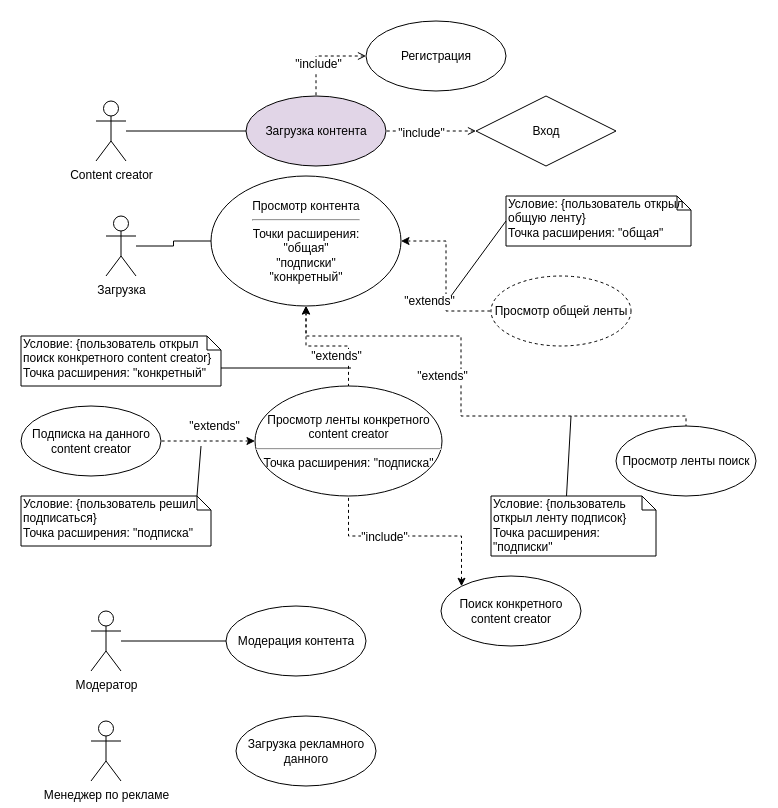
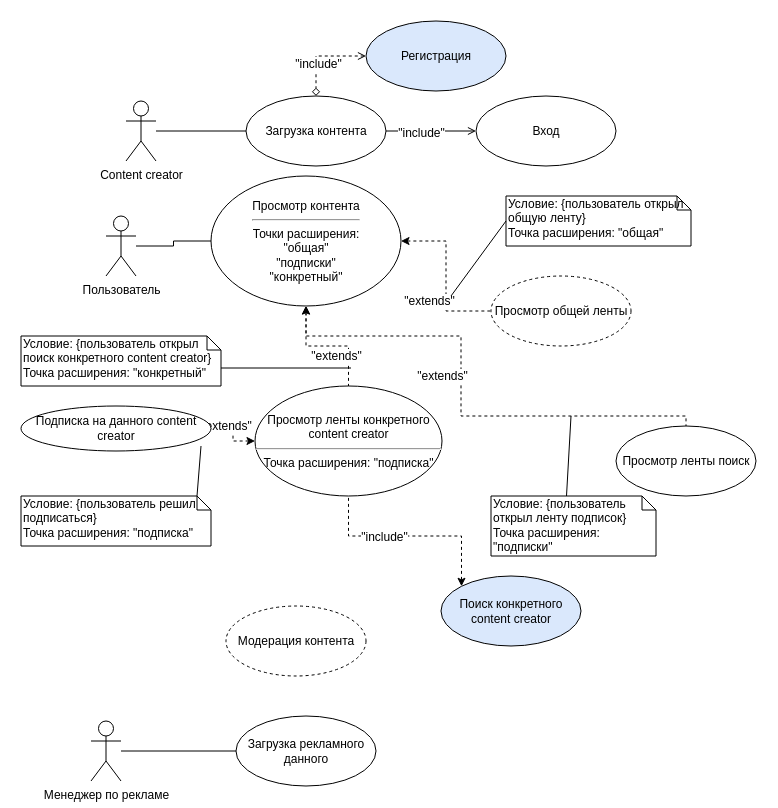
  <mxCell id="0" />
  <mxCell id="1" parent="0" />
  <mxCell id="2" style="edgeStyle=orthogonalEdgeStyle;rounded=0;orthogonalLoop=1;jettySize=auto;html=1;entryX=0;entryY=0.5;entryDx=0;entryDy=0;startArrow=none;startFill=0;endArrow=none;endFill=0;" edge="1" parent="1" source="3" target="23"><mxGeometry relative="1" as="geometry" /></mxCell>
- <mxCell id="3" value="Загрузка" style="shape=umlActor;verticalLabelPosition=bottom;labelBackgroundColor=#ffffff;verticalAlign=top;html=1;" vertex="1" parent="1"><mxGeometry x="105.5" y="215.5" width="30" height="60" as="geometry" /></mxCell>
- <mxCell id="4" style="edgeStyle=orthogonalEdgeStyle;rounded=0;orthogonalLoop=1;jettySize=auto;html=1;entryX=0;entryY=0.5;entryDx=0;entryDy=0;startArrow=none;startFill=0;endArrow=none;endFill=0;" edge="1" parent="1" source="5" target="24"><mxGeometry relative="1" as="geometry" /></mxCell>
- <mxCell id="5" value="Модератор" style="shape=umlActor;verticalLabelPosition=bottom;labelBackgroundColor=#ffffff;verticalAlign=top;html=1;" vertex="1" parent="1"><mxGeometry x="90.5" y="610.5" width="30" height="60" as="geometry" /></mxCell>
+ <mxCell id="3" value="Пользователь" style="shape=umlActor;verticalLabelPosition=bottom;labelBackgroundColor=#ffffff;verticalAlign=top;html=1;" vertex="1" parent="1"><mxGeometry x="105.5" y="215.5" width="30" height="60" as="geometry" /></mxCell>
  <mxCell id="6" style="edgeStyle=orthogonalEdgeStyle;rounded=0;orthogonalLoop=1;jettySize=auto;html=1;entryX=0;entryY=0.5;entryDx=0;entryDy=0;endArrow=none;endFill=0;" edge="1" parent="1" source="7" target="15"><mxGeometry relative="1" as="geometry" /></mxCell>
- <mxCell id="7" value="Content creator" style="shape=umlActor;verticalLabelPosition=bottom;labelBackgroundColor=#ffffff;verticalAlign=top;html=1;" vertex="1" parent="1"><mxGeometry x="95.5" y="100.5" width="30" height="60" as="geometry" /></mxCell>
+ <mxCell id="7" value="Content creator" style="shape=umlActor;verticalLabelPosition=bottom;labelBackgroundColor=#ffffff;verticalAlign=top;html=1;" vertex="1" parent="1"><mxGeometry x="125.5" y="100.5" width="30" height="60" as="geometry" /></mxCell>
+ <mxCell id="8" style="edgeStyle=orthogonalEdgeStyle;rounded=0;orthogonalLoop=1;jettySize=auto;html=1;startArrow=none;startFill=0;endArrow=none;endFill=0;" edge="1" parent="1" source="9" target="25"><mxGeometry relative="1" as="geometry" /></mxCell>
  <mxCell id="9" value="Менеджер по рекламе" style="shape=umlActor;verticalLabelPosition=bottom;labelBackgroundColor=#ffffff;verticalAlign=top;html=1;" vertex="1" parent="1"><mxGeometry x="90.5" y="720.5" width="30" height="60" as="geometry" /></mxCell>
- <mxCell id="10" value="Регистрация" style="ellipse;whiteSpace=wrap;html=1;" vertex="1" parent="1"><mxGeometry x="365.5" y="20.5" width="140" height="70" as="geometry" /></mxCell>
- <mxCell id="11" style="edgeStyle=orthogonalEdgeStyle;rounded=0;orthogonalLoop=1;jettySize=auto;html=1;entryX=0.5;entryY=0;entryDx=0;entryDy=0;endArrow=none;endFill=0;dashed=1;startArrow=open;startFill=0;exitX=0;exitY=0.5;exitDx=0;exitDy=0;" edge="1" parent="1" source="10" target="15"><mxGeometry relative="1" as="geometry"><mxPoint x="265.5" y="60.5" as="sourcePoint" /></mxGeometry></mxCell>
+ <mxCell id="10" value="Регистрация" style="ellipse;whiteSpace=wrap;html=1;fillColor=#dae8fc;" vertex="1" parent="1"><mxGeometry x="365.5" y="20.5" width="140" height="70" as="geometry" /></mxCell>
+ <mxCell id="11" style="edgeStyle=orthogonalEdgeStyle;rounded=0;orthogonalLoop=1;jettySize=auto;html=1;entryX=0.5;entryY=0;entryDx=0;entryDy=0;endArrow=diamond;endFill=0;dashed=1;startArrow=open;startFill=0;exitX=0;exitY=0.5;exitDx=0;exitDy=0;" edge="1" parent="1" source="10" target="15"><mxGeometry relative="1" as="geometry"><mxPoint x="265.5" y="60.5" as="sourcePoint" /></mxGeometry></mxCell>
  <mxCell id="12" value="&quot;include&quot;" style="text;html=1;resizable=0;points=[];align=center;verticalAlign=middle;labelBackgroundColor=#ffffff;" vertex="1" connectable="0" parent="11"><mxGeometry x="0.074" y="8" relative="1" as="geometry"><mxPoint as="offset" /></mxGeometry></mxCell>
- <mxCell id="13" style="edgeStyle=orthogonalEdgeStyle;rounded=0;orthogonalLoop=1;jettySize=auto;html=1;endArrow=none;endFill=0;dashed=1;startArrow=open;startFill=0;exitX=0;exitY=0.5;exitDx=0;exitDy=0;entryX=1;entryY=0.5;entryDx=0;entryDy=0;" edge="1" parent="1" source="16" target="15"><mxGeometry relative="1" as="geometry"><mxPoint x="415.5" y="160.5" as="targetPoint" /></mxGeometry></mxCell>
+ <mxCell id="13" style="edgeStyle=orthogonalEdgeStyle;rounded=0;orthogonalLoop=1;jettySize=auto;html=1;endArrow=none;endFill=0;dashed=0;startArrow=open;startFill=0;exitX=0;exitY=0.5;exitDx=0;exitDy=0;entryX=1;entryY=0.5;entryDx=0;entryDy=0;" edge="1" parent="1" source="16" target="15"><mxGeometry relative="1" as="geometry"><mxPoint x="415.5" y="160.5" as="targetPoint" /></mxGeometry></mxCell>
  <mxCell id="14" value="&quot;include&quot;" style="text;html=1;resizable=0;points=[];align=center;verticalAlign=middle;labelBackgroundColor=#ffffff;" vertex="1" connectable="0" parent="13"><mxGeometry x="0.23" y="2" relative="1" as="geometry"><mxPoint as="offset" /></mxGeometry></mxCell>
- <mxCell id="15" value="Загрузка контента" style="ellipse;whiteSpace=wrap;html=1;fillColor=#e1d5e7;" vertex="1" parent="1"><mxGeometry x="245.5" y="95.5" width="140" height="70" as="geometry" /></mxCell>
- <mxCell id="16" value="Вход" style="rhombus;whiteSpace=wrap;html=1;" vertex="1" parent="1"><mxGeometry x="475.5" y="95.5" width="140" height="70" as="geometry" /></mxCell>
+ <mxCell id="15" value="Загрузка контента" style="ellipse;whiteSpace=wrap;html=1;" vertex="1" parent="1"><mxGeometry x="245.5" y="95.5" width="140" height="70" as="geometry" /></mxCell>
+ <mxCell id="16" value="Вход" style="ellipse;whiteSpace=wrap;html=1;" vertex="1" parent="1"><mxGeometry x="475.5" y="95.5" width="140" height="70" as="geometry" /></mxCell>
  <mxCell id="17" style="edgeStyle=orthogonalEdgeStyle;rounded=0;orthogonalLoop=1;jettySize=auto;html=1;entryX=0;entryY=0.5;entryDx=0;entryDy=0;startArrow=classic;startFill=1;endArrow=none;endFill=0;dashed=1;" edge="1" parent="1" source="23" target="26"><mxGeometry relative="1" as="geometry" /></mxCell>
  <mxCell id="18" value="&quot;extends&quot;" style="text;html=1;resizable=0;points=[];align=center;verticalAlign=middle;labelBackgroundColor=#ffffff;" vertex="1" connectable="0" parent="17"><mxGeometry x="0.3" y="1" relative="1" as="geometry"><mxPoint x="-18.5" y="1" as="offset" /></mxGeometry></mxCell>
  <mxCell id="19" style="edgeStyle=orthogonalEdgeStyle;rounded=0;orthogonalLoop=1;jettySize=auto;html=1;dashed=1;startArrow=classic;startFill=1;endArrow=none;endFill=0;" edge="1" parent="1" source="23" target="27"><mxGeometry relative="1" as="geometry"><Array as="points"><mxPoint x="460.5" y="335.5" /><mxPoint x="460.5" y="415.5" /></Array></mxGeometry></mxCell>
  <mxCell id="20" value="&quot;extends&quot;" style="text;html=1;resizable=0;points=[];align=center;verticalAlign=middle;labelBackgroundColor=#ffffff;" vertex="1" connectable="0" parent="19"><mxGeometry x="-0.102" y="-19" relative="1" as="geometry"><mxPoint as="offset" /></mxGeometry></mxCell>
  <mxCell id="21" style="edgeStyle=orthogonalEdgeStyle;rounded=0;orthogonalLoop=1;jettySize=auto;html=1;entryX=0.5;entryY=0;entryDx=0;entryDy=0;dashed=1;startArrow=classic;startFill=1;endArrow=none;endFill=0;exitX=0.5;exitY=1;exitDx=0;exitDy=0;" edge="1" parent="1" source="23" target="30"><mxGeometry relative="1" as="geometry"><mxPoint x="250.5" y="355.5" as="sourcePoint" /></mxGeometry></mxCell>
  <mxCell id="22" value="&quot;extends&quot;" style="text;html=1;resizable=0;points=[];align=center;verticalAlign=middle;labelBackgroundColor=#ffffff;" vertex="1" connectable="0" parent="21"><mxGeometry x="0.001" y="6" relative="1" as="geometry"><mxPoint x="8.5" y="16" as="offset" /></mxGeometry></mxCell>
  <mxCell id="23" value="Просмотр контента&lt;hr&gt;Точки расширения:&lt;br&gt;&quot;общая&quot;&lt;br&gt;&quot;подписки&quot;&lt;br&gt;&quot;конкретный&quot;&lt;br&gt;" style="ellipse;whiteSpace=wrap;html=1;" vertex="1" parent="1"><mxGeometry x="210.5" y="175.5" width="190" height="130" as="geometry" /></mxCell>
- <mxCell id="24" value="Модерация контента" style="ellipse;whiteSpace=wrap;html=1;" vertex="1" parent="1"><mxGeometry x="225.5" y="605.5" width="140" height="70" as="geometry" /></mxCell>
+ <mxCell id="24" value="Модерация контента" style="ellipse;whiteSpace=wrap;html=1;dashed=1;" vertex="1" parent="1"><mxGeometry x="225.5" y="605.5" width="140" height="70" as="geometry" /></mxCell>
  <mxCell id="25" value="Загрузка рекламного данного" style="ellipse;whiteSpace=wrap;html=1;" vertex="1" parent="1"><mxGeometry x="235.5" y="715.5" width="140" height="70" as="geometry" /></mxCell>
  <mxCell id="26" value="Просмотр общей ленты" style="ellipse;whiteSpace=wrap;html=1;dashed=1;" vertex="1" parent="1"><mxGeometry x="490.5" y="275.5" width="140" height="70" as="geometry" /></mxCell>
  <mxCell id="27" value="Просмотр ленты поиск" style="ellipse;whiteSpace=wrap;html=1;" vertex="1" parent="1"><mxGeometry x="615.5" y="425.5" width="140" height="70" as="geometry" /></mxCell>
  <mxCell id="28" style="edgeStyle=orthogonalEdgeStyle;rounded=0;orthogonalLoop=1;jettySize=auto;html=1;entryX=1;entryY=0.5;entryDx=0;entryDy=0;dashed=1;startArrow=classic;startFill=1;endArrow=none;endFill=0;" edge="1" parent="1" source="30" target="31"><mxGeometry relative="1" as="geometry" /></mxCell>
  <mxCell id="29" value="&quot;extends&quot;" style="text;html=1;resizable=0;points=[];align=center;verticalAlign=middle;labelBackgroundColor=#ffffff;" vertex="1" connectable="0" parent="28"><mxGeometry x="-0.382" y="2" relative="1" as="geometry"><mxPoint x="-12.5" y="-17" as="offset" /></mxGeometry></mxCell>
  <mxCell id="30" value="Просмотр ленты конкретного content creator&lt;hr&gt;Точка расширения: &quot;подписка&quot;" style="ellipse;whiteSpace=wrap;html=1;" vertex="1" parent="1"><mxGeometry x="254.5" y="385.5" width="187" height="110" as="geometry" /></mxCell>
- <mxCell id="31" value="Подписка на данного content creator" style="ellipse;whiteSpace=wrap;html=1;" vertex="1" parent="1"><mxGeometry x="20.5" y="405.5" width="140" height="70" as="geometry" /></mxCell>
+ <mxCell id="31" value="Подписка на данного content creator" style="ellipse;whiteSpace=wrap;html=1;" vertex="1" parent="1"><mxGeometry x="20.5" y="405.5" width="190" height="45" as="geometry" /></mxCell>
  <mxCell id="32" value="Условие: {пользователь открыл общую ленту}&lt;br&gt;Точка расширения: &quot;общая&quot;&lt;br&gt;" style="shape=note;whiteSpace=wrap;html=1;size=14;verticalAlign=top;align=left;spacingTop=-6;" vertex="1" parent="1"><mxGeometry x="505.5" y="195.5" width="185" height="50" as="geometry" /></mxCell>
  <mxCell id="33" value="Условие: {пользователь открыл ленту подписок}&lt;br&gt;Точка расширения: &quot;подписки&quot;&lt;br&gt;" style="shape=note;whiteSpace=wrap;html=1;size=14;verticalAlign=top;align=left;spacingTop=-6;" vertex="1" parent="1"><mxGeometry x="490.5" y="495.5" width="165" height="60" as="geometry" /></mxCell>
  <mxCell id="34" value="Условие: {пользователь открыл поиск конкретного content creator}&lt;br&gt;Точка расширения: &quot;конкретный&quot;&lt;br&gt;" style="shape=note;whiteSpace=wrap;html=1;size=14;verticalAlign=top;align=left;spacingTop=-6;" vertex="1" parent="1"><mxGeometry x="20.5" y="335.5" width="200" height="50" as="geometry" /></mxCell>
  <mxCell id="35" value="" style="endArrow=none;html=1;entryX=0;entryY=0.5;entryDx=0;entryDy=0;entryPerimeter=0;" edge="1" parent="1" target="32"><mxGeometry width="50" height="50" relative="1" as="geometry"><mxPoint x="450.5" y="295.5" as="sourcePoint" /><mxPoint x="500.5" y="205.5" as="targetPoint" /></mxGeometry></mxCell>
  <mxCell id="36" value="" style="endArrow=none;html=1;exitX=0;exitY=0;exitDx=75.5;exitDy=0;exitPerimeter=0;" edge="1" parent="1" source="33"><mxGeometry width="50" height="50" relative="1" as="geometry"><mxPoint x="540.5" y="495.5" as="sourcePoint" /><mxPoint x="570.5" y="415.5" as="targetPoint" /></mxGeometry></mxCell>
  <mxCell id="37" value="" style="endArrow=none;html=1;exitX=0;exitY=0;exitDx=200;exitDy=32;exitPerimeter=0;" edge="1" parent="1" source="34"><mxGeometry width="50" height="50" relative="1" as="geometry"><mxPoint x="230.5" y="375.5" as="sourcePoint" /><mxPoint x="350.5" y="367.5" as="targetPoint" /></mxGeometry></mxCell>
  <mxCell id="38" style="edgeStyle=orthogonalEdgeStyle;rounded=0;orthogonalLoop=1;jettySize=auto;html=1;entryX=0.5;entryY=1;entryDx=0;entryDy=0;startArrow=classic;startFill=1;endArrow=none;endFill=0;dashed=1;exitX=0;exitY=0;exitDx=0;exitDy=0;" edge="1" parent="1" source="40" target="30"><mxGeometry relative="1" as="geometry" /></mxCell>
  <mxCell id="39" value="&quot;include&quot;" style="text;html=1;resizable=0;points=[];align=center;verticalAlign=middle;labelBackgroundColor=#ffffff;" vertex="1" connectable="0" parent="38"><mxGeometry x="0.255" y="1" relative="1" as="geometry"><mxPoint as="offset" /></mxGeometry></mxCell>
- <mxCell id="40" value="Поиск конкретного content creator" style="ellipse;whiteSpace=wrap;html=1;" vertex="1" parent="1"><mxGeometry x="440.5" y="575.5" width="140" height="70" as="geometry" /></mxCell>
+ <mxCell id="40" value="Поиск конкретного content creator" style="ellipse;whiteSpace=wrap;html=1;fillColor=#dae8fc;" vertex="1" parent="1"><mxGeometry x="440.5" y="575.5" width="140" height="70" as="geometry" /></mxCell>
  <mxCell id="41" value="Условие: {пользователь решил подписаться}&lt;br&gt;Точка расширения: &quot;подписка&quot;&lt;br&gt;" style="shape=note;whiteSpace=wrap;html=1;size=14;verticalAlign=top;align=left;spacingTop=-6;" vertex="1" parent="1"><mxGeometry x="20.5" y="495.5" width="190" height="50" as="geometry" /></mxCell>
  <mxCell id="42" value="" style="endArrow=none;html=1;exitX=0;exitY=0;exitDx=176;exitDy=0;exitPerimeter=0;" edge="1" parent="1" source="41"><mxGeometry width="50" height="50" relative="1" as="geometry"><mxPoint x="243.357" y="565.429" as="sourcePoint" /><mxPoint x="200.5" y="445.5" as="targetPoint" /></mxGeometry></mxCell>
